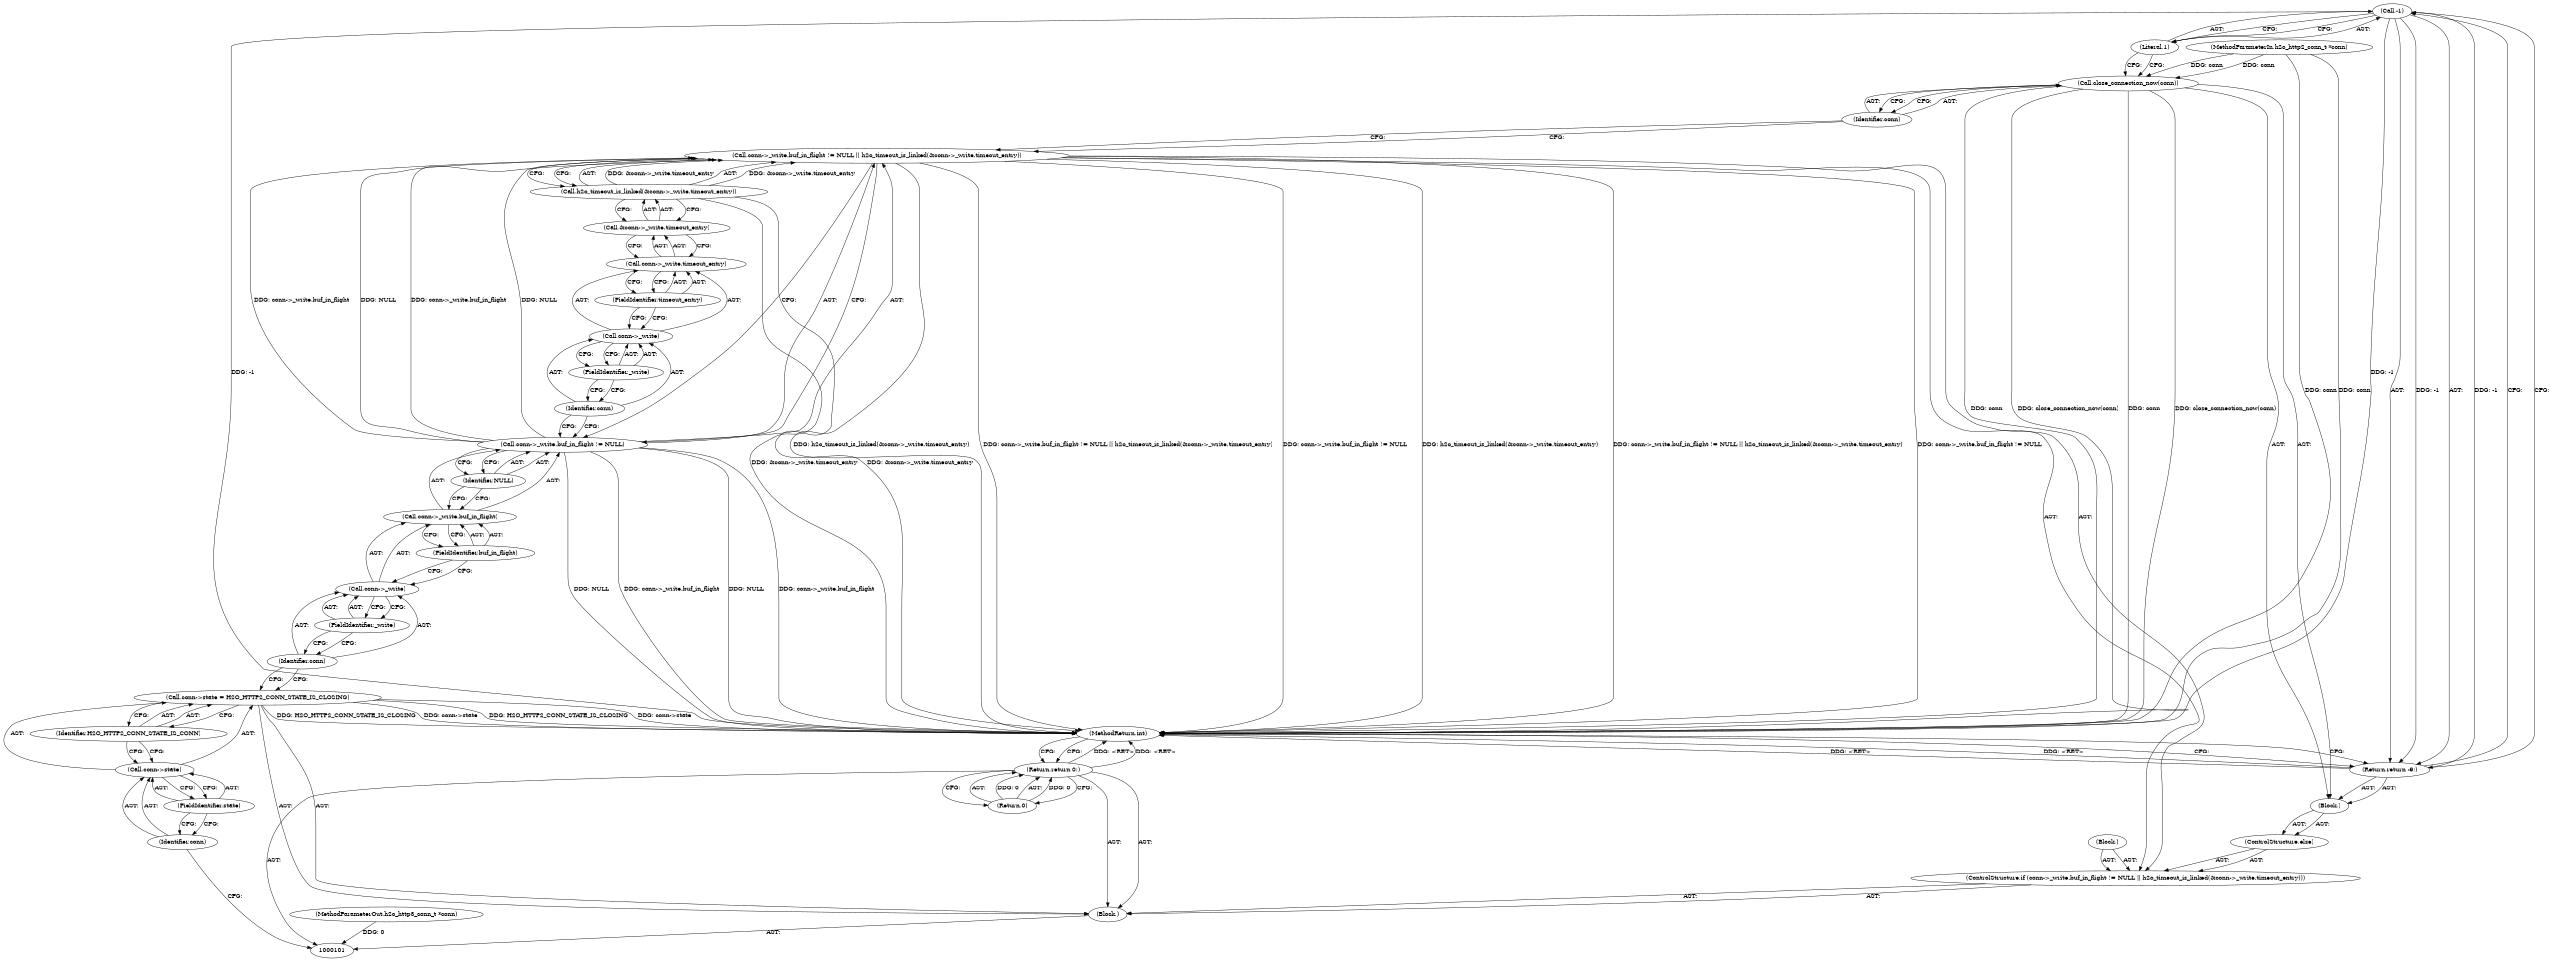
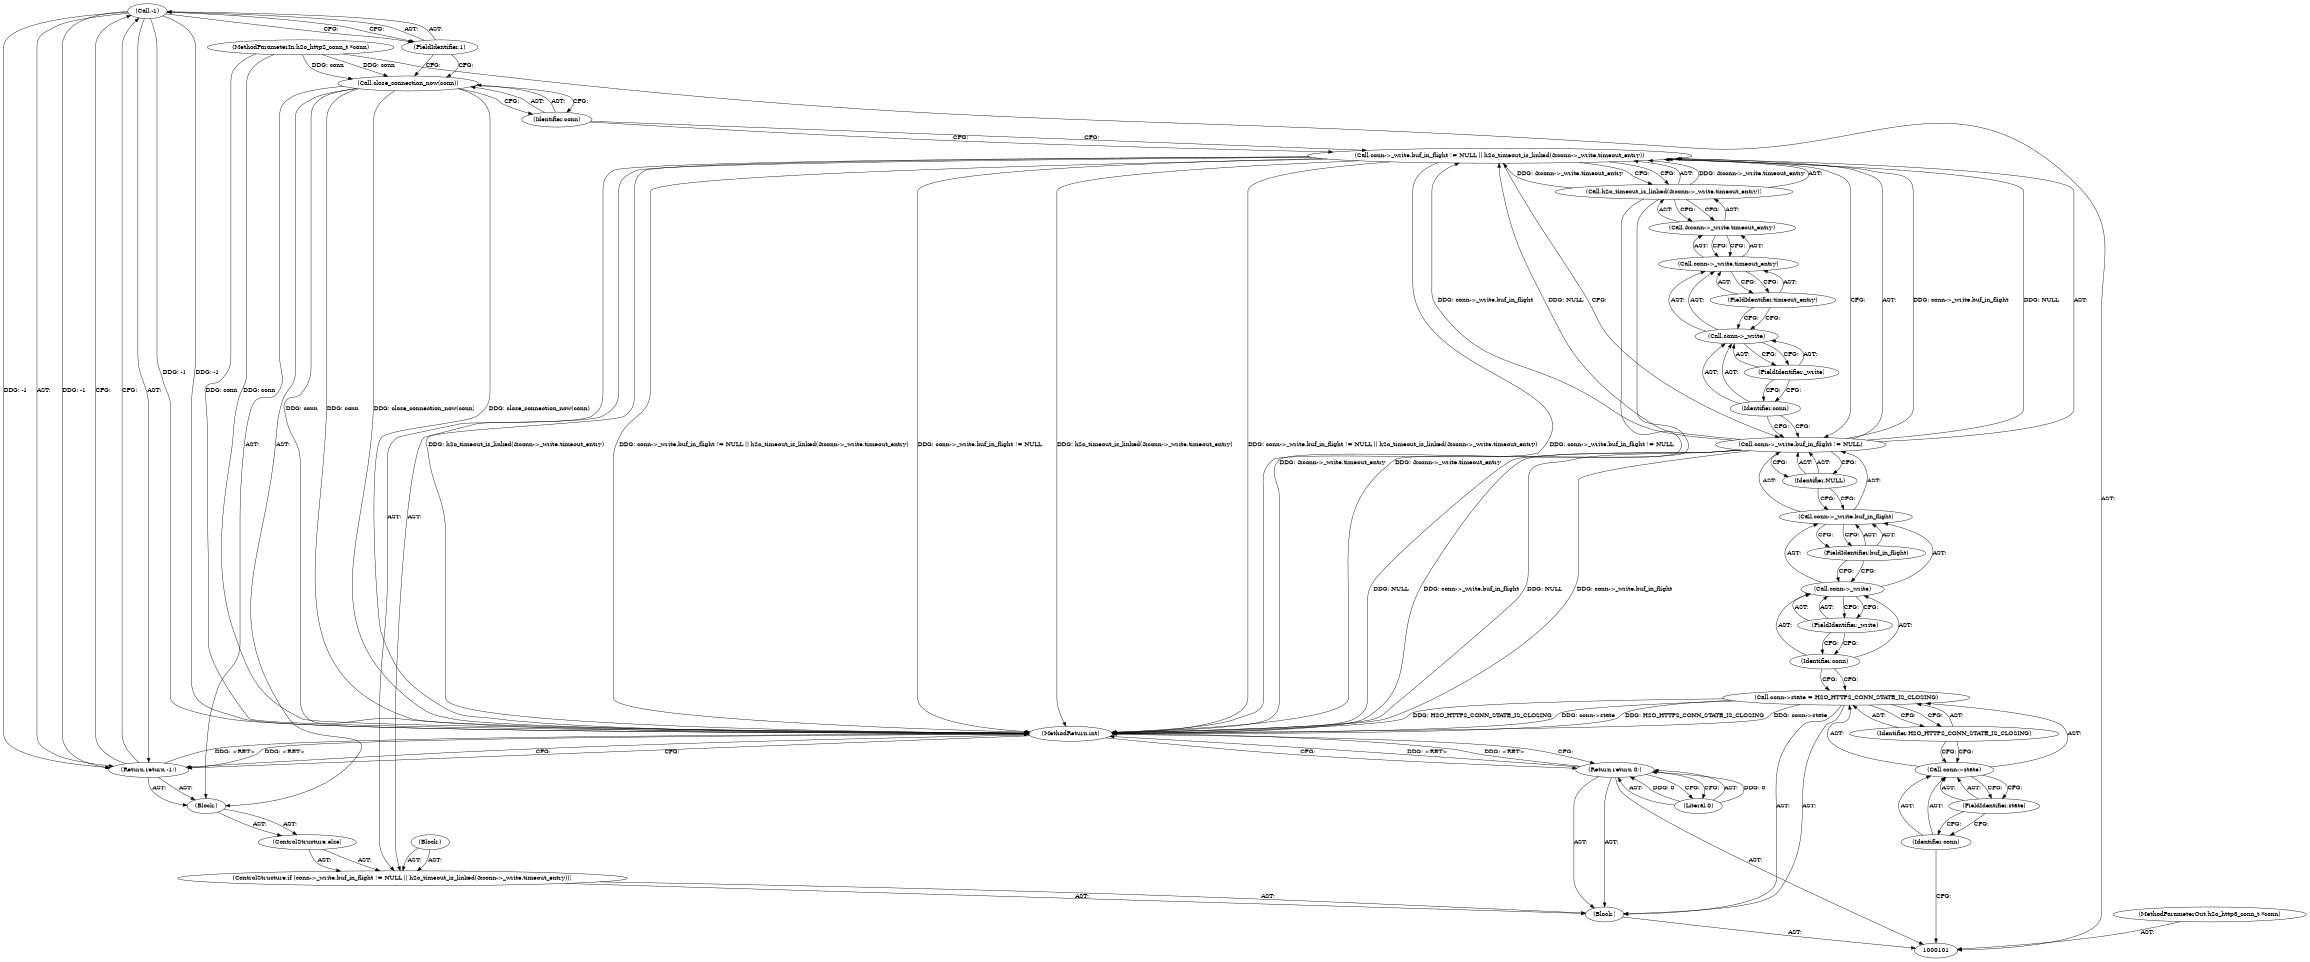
  digraph {
    n1 [label="(Call,-1)"]
-   n2 [label="(Literal,1)"]
-   n3 [label="(Return,return -9;)"]
+   n2 [label="(FieldIdentifier,1)"]
+   n3 [label="(Return,return -1;)"]
    n4 [label="(MethodReturn,int)"]
    n5 [label="(Call,close_connection_now(conn))"]
    n6 [label="(Block,)"]
    n7 [label="(Return,return 0;)"]
    n8 [label="(Identifier,conn)"]
    n9 [label="(ControlStructure,else)"]
-   n10 [label="(Return,0)"]
+   n10 [label="(Literal,0)"]
    n11 [label="(Block,)"]
    1000101
    n13 [label="(MethodParameterIn,h2o_http2_conn_t *conn)"]
    n14 [label="(MethodParameterOut,h2o_http3_conn_t *conn)"]
    n15 [label="(FieldIdentifier,state)"]
    n16 [label="(Call,conn->state)"]
    n17 [label="(Identifier,conn)"]
    n18 [label="(Call,conn->state = H2O_HTTP2_CONN_STATE_IS_CLOSING)"]
-   n19 [label="(Identifier,H2O_HTTP2_CONN_STATE_IS_CONN)"]
+   n19 [label="(Identifier,H2O_HTTP2_CONN_STATE_IS_CLOSING)"]
    n20 [label="(FieldIdentifier,_write)"]
    n21 [label="(Call,conn->_write)"]
    n22 [label="(Identifier,conn)"]
    n23 [label="(Call,conn->_write.buf_in_flight)"]
    n24 [label="(FieldIdentifier,buf_in_flight)"]
    n25 [label="(Call,conn->_write.buf_in_flight != NULL)"]
    n26 [label="(Identifier,NULL)"]
    n27 [label="(Call,conn->_write.buf_in_flight != NULL || h2o_timeout_is_linked(&conn->_write.timeout_entry))"]
    n28 [label="(Call,h2o_timeout_is_linked(&conn->_write.timeout_entry))"]
    n29 [label="(Call,&conn->_write.timeout_entry)"]
    n30 [label="(Call,conn->_write.timeout_entry)"]
    n31 [label="(ControlStructure,if (conn->_write.buf_in_flight != NULL || h2o_timeout_is_linked(&conn->_write.timeout_entry)))"]
    n32 [label="(FieldIdentifier,timeout_entry)"]
    n33 [label="(Call,conn->_write)"]
    n34 [label="(FieldIdentifier,_write)"]
    n35 [label="(Identifier,conn)"]
    n36 [label="(Block,)"]
    n1 -> n2 [label="CFG: "]
    n1 -> n2 [label="CFG: "]
    n1 -> n3 [label="AST: "]
    n1 -> n3 [label="DDG: -1"]
    n1 -> n3 [label="AST: "]
    n1 -> n3 [label="DDG: -1"]
    n1 -> n4 [label="DDG: -1"]
    n1 -> n4 [label="DDG: -1"]
    n2 -> n1 [label="AST: "]
    n2 -> n1 [label="AST: "]
    n2 -> n5 [label="CFG: "]
    n2 -> n5 [label="CFG: "]
    n3 -> n1 [label="CFG: "]
    n3 -> n1 [label="CFG: "]
    n3 -> n4 [label="DDG: <RET>"]
    n3 -> n4 [label="DDG: <RET>"]
    n3 -> n6 [label="AST: "]
    n3 -> n6 [label="AST: "]
    n4 -> n3 [label="CFG: "]
    n4 -> n3 [label="CFG: "]
    n4 -> n7 [label="CFG: "]
    n4 -> n7 [label="CFG: "]
    n5 -> n4 [label="DDG: conn"]
    n5 -> n4 [label="DDG: close_connection_now(conn)"]
    n5 -> n4 [label="DDG: conn"]
    n5 -> n4 [label="DDG: close_connection_now(conn)"]
    n5 -> n6 [label="AST: "]
    n5 -> n6 [label="AST: "]
    n5 -> n8 [label="CFG: "]
    n5 -> n8 [label="CFG: "]
    n6 -> n9 [label="AST: "]
    n6 -> n9 [label="AST: "]
    n7 -> n4 [label="DDG: <RET>"]
    n7 -> n4 [label="DDG: <RET>"]
    n7 -> n10 [label="CFG: "]
    n7 -> n10 [label="CFG: "]
    n7 -> n11 [label="AST: "]
    n7 -> n11 [label="AST: "]
    n7 -> 1000101 [label="AST: "]
    n8 -> n5 [label="AST: "]
    n8 -> n5 [label="AST: "]
    n8 -> n27 [label="CFG: "]
    n8 -> n27 [label="CFG: "]
    n9 -> n31 [label="AST: "]
    n9 -> n31 [label="AST: "]
    n10 -> n7 [label="AST: "]
    n10 -> n7 [label="DDG: 0"]
    n10 -> n7 [label="AST: "]
    n10 -> n7 [label="DDG: 0"]
    n11 -> 1000101 [label="AST: "]
    n13 -> n4 [label="DDG: conn"]
    n13 -> n4 [label="DDG: conn"]
    n13 -> n5 [label="DDG: conn"]
    n13 -> n5 [label="DDG: conn"]
-   n14 -> 1000101 [label="DDG: 0"]
+   n13 -> 1000101 [label="AST: "]
+   n14 -> 1000101 [label="AST: "]
    n15 -> n16 [label="AST: "]
    n15 -> n16 [label="AST: "]
    n15 -> n17 [label="CFG: "]
    n15 -> n17 [label="CFG: "]
    n16 -> n15 [label="CFG: "]
    n16 -> n15 [label="CFG: "]
    n16 -> n18 [label="AST: "]
    n16 -> n18 [label="AST: "]
    n17 -> 1000101 [label="CFG: "]
    n17 -> n16 [label="AST: "]
    n17 -> n16 [label="AST: "]
    n18 -> n4 [label="DDG: H2O_HTTP2_CONN_STATE_IS_CLOSING"]
    n18 -> n4 [label="DDG: conn->state"]
    n18 -> n4 [label="DDG: H2O_HTTP2_CONN_STATE_IS_CLOSING"]
    n18 -> n4 [label="DDG: conn->state"]
    n18 -> n11 [label="AST: "]
    n18 -> n11 [label="AST: "]
    n18 -> n19 [label="CFG: "]
    n18 -> n19 [label="CFG: "]
    n19 -> n16 [label="CFG: "]
    n19 -> n16 [label="CFG: "]
    n19 -> n18 [label="AST: "]
    n19 -> n18 [label="AST: "]
    n20 -> n21 [label="AST: "]
    n20 -> n21 [label="AST: "]
    n20 -> n22 [label="CFG: "]
    n20 -> n22 [label="CFG: "]
    n21 -> n20 [label="CFG: "]
    n21 -> n20 [label="CFG: "]
    n21 -> n23 [label="AST: "]
    n21 -> n23 [label="AST: "]
    n22 -> n18 [label="CFG: "]
    n22 -> n18 [label="CFG: "]
    n22 -> n21 [label="AST: "]
    n22 -> n21 [label="AST: "]
    n23 -> n24 [label="CFG: "]
    n23 -> n24 [label="CFG: "]
    n23 -> n25 [label="AST: "]
    n23 -> n25 [label="AST: "]
    n24 -> n21 [label="CFG: "]
    n24 -> n21 [label="CFG: "]
    n24 -> n23 [label="AST: "]
    n24 -> n23 [label="AST: "]
    n25 -> n4 [label="DDG: NULL"]
    n25 -> n4 [label="DDG: conn->_write.buf_in_flight"]
    n25 -> n4 [label="DDG: NULL"]
    n25 -> n4 [label="DDG: conn->_write.buf_in_flight"]
    n25 -> n26 [label="CFG: "]
    n25 -> n26 [label="CFG: "]
    n25 -> n27 [label="AST: "]
    n25 -> n27 [label="DDG: conn->_write.buf_in_flight"]
    n25 -> n27 [label="DDG: NULL"]
    n25 -> n27 [label="AST: "]
    n25 -> n27 [label="DDG: conn->_write.buf_in_flight"]
    n25 -> n27 [label="DDG: NULL"]
    n26 -> n23 [label="CFG: "]
    n26 -> n23 [label="CFG: "]
    n26 -> n25 [label="AST: "]
    n26 -> n25 [label="AST: "]
    n27 -> n4 [label="DDG: h2o_timeout_is_linked(&conn->_write.timeout_entry)"]
    n27 -> n4 [label="DDG: conn->_write.buf_in_flight != NULL || h2o_timeout_is_linked(&conn->_write.timeout_entry)"]
    n27 -> n4 [label="DDG: conn->_write.buf_in_flight != NULL"]
    n27 -> n4 [label="DDG: h2o_timeout_is_linked(&conn->_write.timeout_entry)"]
    n27 -> n4 [label="DDG: conn->_write.buf_in_flight != NULL || h2o_timeout_is_linked(&conn->_write.timeout_entry)"]
    n27 -> n4 [label="DDG: conn->_write.buf_in_flight != NULL"]
    n27 -> n25 [label="CFG: "]
    n27 -> n25 [label="CFG: "]
    n27 -> n28 [label="CFG: "]
    n27 -> n28 [label="CFG: "]
    n27 -> n31 [label="AST: "]
    n27 -> n31 [label="AST: "]
    n28 -> n4 [label="DDG: &conn->_write.timeout_entry"]
    n28 -> n4 [label="DDG: &conn->_write.timeout_entry"]
    n28 -> n27 [label="AST: "]
    n28 -> n27 [label="DDG: &conn->_write.timeout_entry"]
    n28 -> n27 [label="AST: "]
    n28 -> n27 [label="DDG: &conn->_write.timeout_entry"]
    n28 -> n29 [label="CFG: "]
    n28 -> n29 [label="CFG: "]
    n29 -> n28 [label="AST: "]
    n29 -> n28 [label="AST: "]
    n29 -> n30 [label="CFG: "]
    n29 -> n30 [label="CFG: "]
    n30 -> n29 [label="AST: "]
    n30 -> n29 [label="AST: "]
    n30 -> n32 [label="CFG: "]
    n30 -> n32 [label="CFG: "]
    n31 -> n11 [label="AST: "]
    n31 -> n11 [label="AST: "]
    n32 -> n30 [label="AST: "]
    n32 -> n30 [label="AST: "]
    n32 -> n33 [label="CFG: "]
    n32 -> n33 [label="CFG: "]
    n33 -> n30 [label="AST: "]
    n33 -> n30 [label="AST: "]
    n33 -> n34 [label="CFG: "]
    n33 -> n34 [label="CFG: "]
    n34 -> n33 [label="AST: "]
    n34 -> n33 [label="AST: "]
    n34 -> n35 [label="CFG: "]
    n34 -> n35 [label="CFG: "]
    n35 -> n25 [label="CFG: "]
    n35 -> n25 [label="CFG: "]
    n35 -> n33 [label="AST: "]
    n35 -> n33 [label="AST: "]
    n36 -> n31 [label="AST: "]
    n36 -> n31 [label="AST: "]
  }
